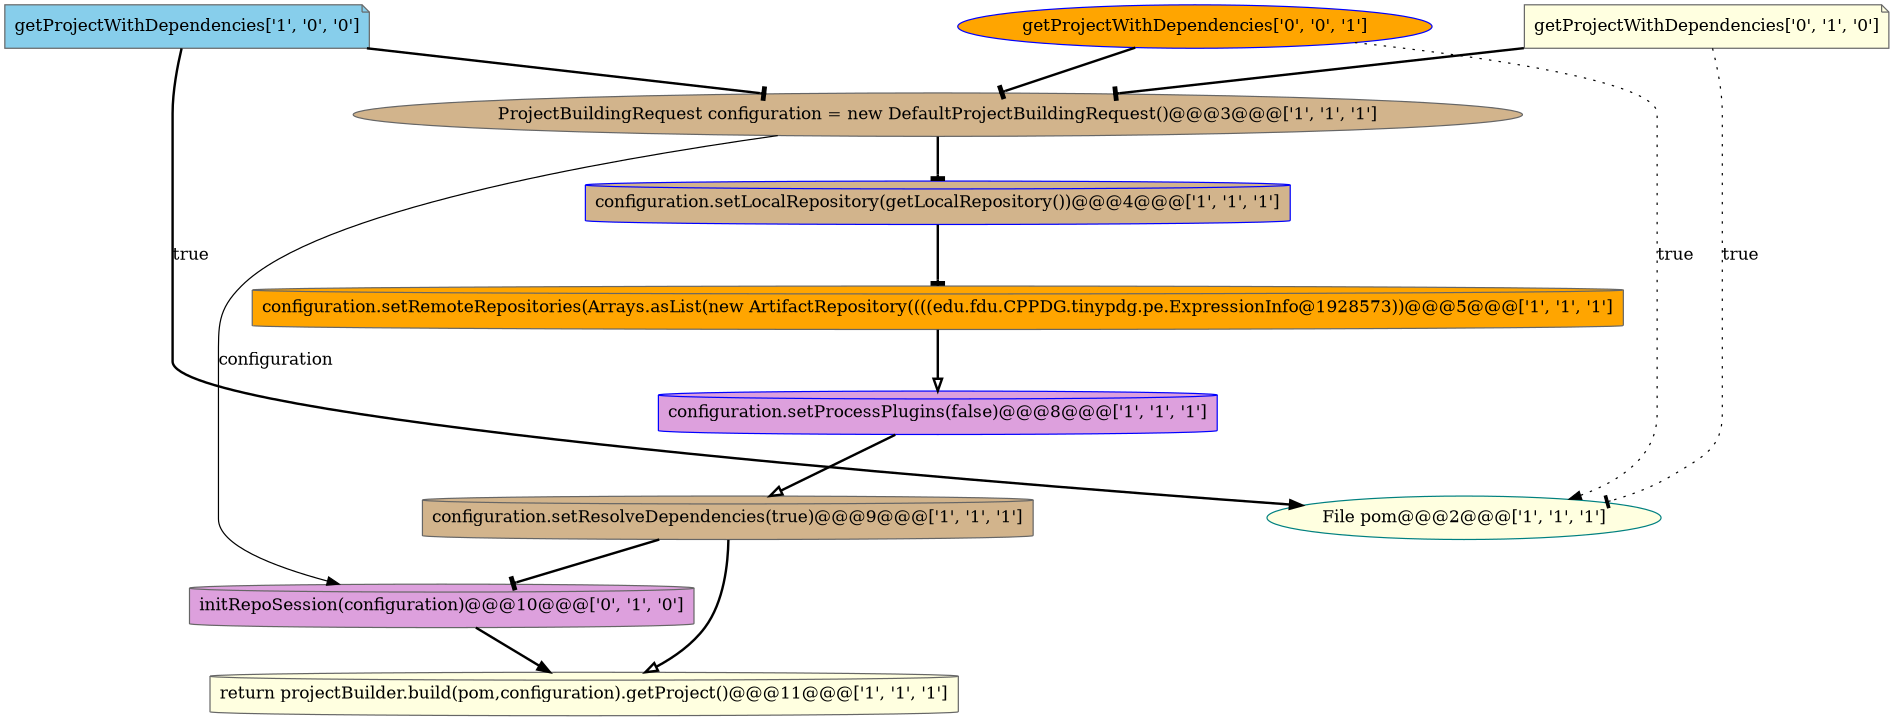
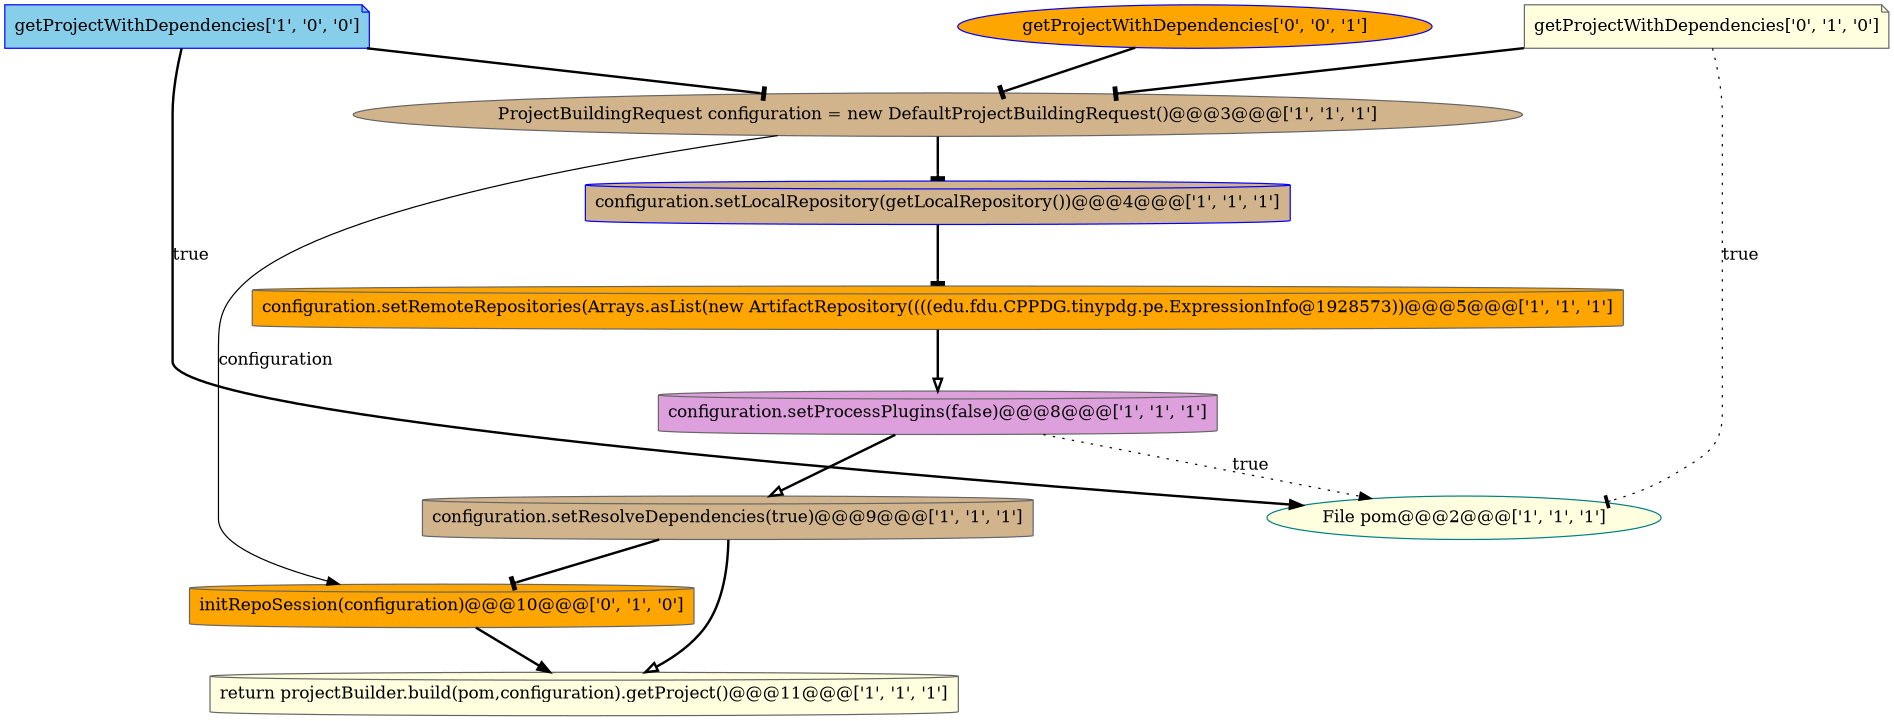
  digraph {
    node [color=gray40 fillcolor=tan shape=cylinder style=filled]
    edge [arrowhead=tee style=bold]
    n1 [label="configuration.setResolveDependencies(true)@@@9@@@['1', '1', '1']"]
-   n2 [fillcolor=plum label="initRepoSession(configuration)@@@10@@@['0', '1', '0']"]
+   n2 [fillcolor=orange label="initRepoSession(configuration)@@@10@@@['0', '1', '0']"]
    n3 [fillcolor=lightyellow label="return projectBuilder.build(pom,configuration).getProject()@@@11@@@['1', '1', '1']"]
-   n4 [fillcolor=skyblue label="getProjectWithDependencies['1', '0', '0']" shape=note]
+   n4 [color=blue fillcolor=skyblue label="getProjectWithDependencies['1', '0', '0']" shape=note]
    n5 [color=teal fillcolor=lightyellow label="File pom@@@2@@@['1', '1', '1']" shape=ellipse]
    n6 [label="ProjectBuildingRequest configuration = new DefaultProjectBuildingRequest()@@@3@@@['1', '1', '1']" shape=ellipse]
    n7 [color=blue label="configuration.setLocalRepository(getLocalRepository())@@@4@@@['1', '1', '1']"]
-   n8 [color=blue fillcolor=plum label="configuration.setProcessPlugins(false)@@@8@@@['1', '1', '1']"]
+   n8 [fillcolor=plum label="configuration.setProcessPlugins(false)@@@8@@@['1', '1', '1']"]
    n9 [color=blue fillcolor=orange label="getProjectWithDependencies['0', '0', '1']" shape=ellipse]
    n10 [fillcolor=orange label="configuration.setRemoteRepositories(Arrays.asList(new ArtifactRepository((((edu.fdu.CPPDG.tinypdg.pe.ExpressionInfo@1928573))@@@5@@@['1', '1', '1']"]
    n11 [fillcolor=lightyellow label="getProjectWithDependencies['0', '1', '0']" shape=note]
    n1 -> n2
    n1 -> n3 [arrowhead=onormal]
    n2 -> n3 [arrowhead=normal]
    n4 -> n5 [arrowhead=normal label=true]
    n4 -> n6
    n6 -> n2 [arrowhead=normal label=configuration style=solid]
    n6 -> n7
    n7 -> n10
    n8 -> n1 [arrowhead=onormal]
-   n9 -> n5 [arrowhead=normal label=true style=dotted]
+   n8 -> n5 [arrowhead=normal label=true style=dotted]
    n9 -> n6
    n10 -> n8 [arrowhead=onormal]
    n11 -> n5 [label=true style=dotted]
    n11 -> n6
  }
